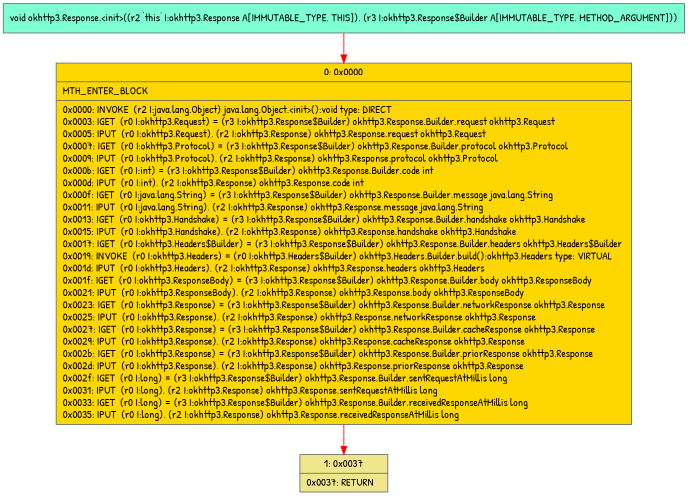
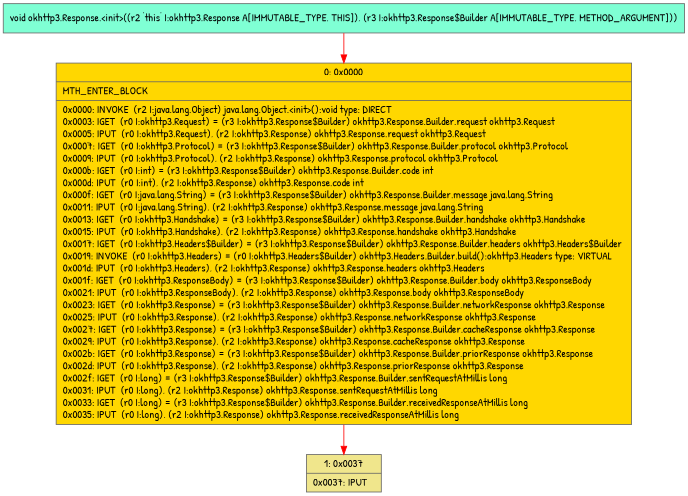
  digraph {
    fontname="Patrick Hand"
    node [shape=record style=filled color=gray40 fontname="Patrick Hand"]
    edge [color=red fontname="Patrick Hand"]
    n1 [label="{0\:\ 0x0000|MTH_ENTER_BLOCK\l|0x0000: INVOKE  (r2 I:java.lang.Object) java.lang.Object.\<init\>():void type: DIRECT \l0x0003: IGET  (r0 I:okhttp3.Request) = (r3 I:okhttp3.Response$Builder) okhttp3.Response.Builder.request okhttp3.Request \l0x0005: IPUT  (r0 I:okhttp3.Request), (r2 I:okhttp3.Response) okhttp3.Response.request okhttp3.Request \l0x0007: IGET  (r0 I:okhttp3.Protocol) = (r3 I:okhttp3.Response$Builder) okhttp3.Response.Builder.protocol okhttp3.Protocol \l0x0009: IPUT  (r0 I:okhttp3.Protocol), (r2 I:okhttp3.Response) okhttp3.Response.protocol okhttp3.Protocol \l0x000b: IGET  (r0 I:int) = (r3 I:okhttp3.Response$Builder) okhttp3.Response.Builder.code int \l0x000d: IPUT  (r0 I:int), (r2 I:okhttp3.Response) okhttp3.Response.code int \l0x000f: IGET  (r0 I:java.lang.String) = (r3 I:okhttp3.Response$Builder) okhttp3.Response.Builder.message java.lang.String \l0x0011: IPUT  (r0 I:java.lang.String), (r2 I:okhttp3.Response) okhttp3.Response.message java.lang.String \l0x0013: IGET  (r0 I:okhttp3.Handshake) = (r3 I:okhttp3.Response$Builder) okhttp3.Response.Builder.handshake okhttp3.Handshake \l0x0015: IPUT  (r0 I:okhttp3.Handshake), (r2 I:okhttp3.Response) okhttp3.Response.handshake okhttp3.Handshake \l0x0017: IGET  (r0 I:okhttp3.Headers$Builder) = (r3 I:okhttp3.Response$Builder) okhttp3.Response.Builder.headers okhttp3.Headers$Builder \l0x0019: INVOKE  (r0 I:okhttp3.Headers) = (r0 I:okhttp3.Headers$Builder) okhttp3.Headers.Builder.build():okhttp3.Headers type: VIRTUAL \l0x001d: IPUT  (r0 I:okhttp3.Headers), (r2 I:okhttp3.Response) okhttp3.Response.headers okhttp3.Headers \l0x001f: IGET  (r0 I:okhttp3.ResponseBody) = (r3 I:okhttp3.Response$Builder) okhttp3.Response.Builder.body okhttp3.ResponseBody \l0x0021: IPUT  (r0 I:okhttp3.ResponseBody), (r2 I:okhttp3.Response) okhttp3.Response.body okhttp3.ResponseBody \l0x0023: IGET  (r0 I:okhttp3.Response) = (r3 I:okhttp3.Response$Builder) okhttp3.Response.Builder.networkResponse okhttp3.Response \l0x0025: IPUT  (r0 I:okhttp3.Response), (r2 I:okhttp3.Response) okhttp3.Response.networkResponse okhttp3.Response \l0x0027: IGET  (r0 I:okhttp3.Response) = (r3 I:okhttp3.Response$Builder) okhttp3.Response.Builder.cacheResponse okhttp3.Response \l0x0029: IPUT  (r0 I:okhttp3.Response), (r2 I:okhttp3.Response) okhttp3.Response.cacheResponse okhttp3.Response \l0x002b: IGET  (r0 I:okhttp3.Response) = (r3 I:okhttp3.Response$Builder) okhttp3.Response.Builder.priorResponse okhttp3.Response \l0x002d: IPUT  (r0 I:okhttp3.Response), (r2 I:okhttp3.Response) okhttp3.Response.priorResponse okhttp3.Response \l0x002f: IGET  (r0 I:long) = (r3 I:okhttp3.Response$Builder) okhttp3.Response.Builder.sentRequestAtMillis long \l0x0031: IPUT  (r0 I:long), (r2 I:okhttp3.Response) okhttp3.Response.sentRequestAtMillis long \l0x0033: IGET  (r0 I:long) = (r3 I:okhttp3.Response$Builder) okhttp3.Response.Builder.receivedResponseAtMillis long \l0x0035: IPUT  (r0 I:long), (r2 I:okhttp3.Response) okhttp3.Response.receivedResponseAtMillis long \l}" fillcolor=gold]
-   n2 [label="{1\:\ 0x0037|0x0037: RETURN   \l}" fillcolor=khaki]
+   n2 [label="{1\:\ 0x0037|0x0037: IPUT   \l}" fillcolor=khaki]
    n3 [label="{void okhttp3.Response.\<init\>((r2 'this' I:okhttp3.Response A[IMMUTABLE_TYPE, THIS]), (r3 I:okhttp3.Response$Builder A[IMMUTABLE_TYPE, METHOD_ARGUMENT])) }" fillcolor=aquamarine]
    n1 -> n2
    n3 -> n1
  }
